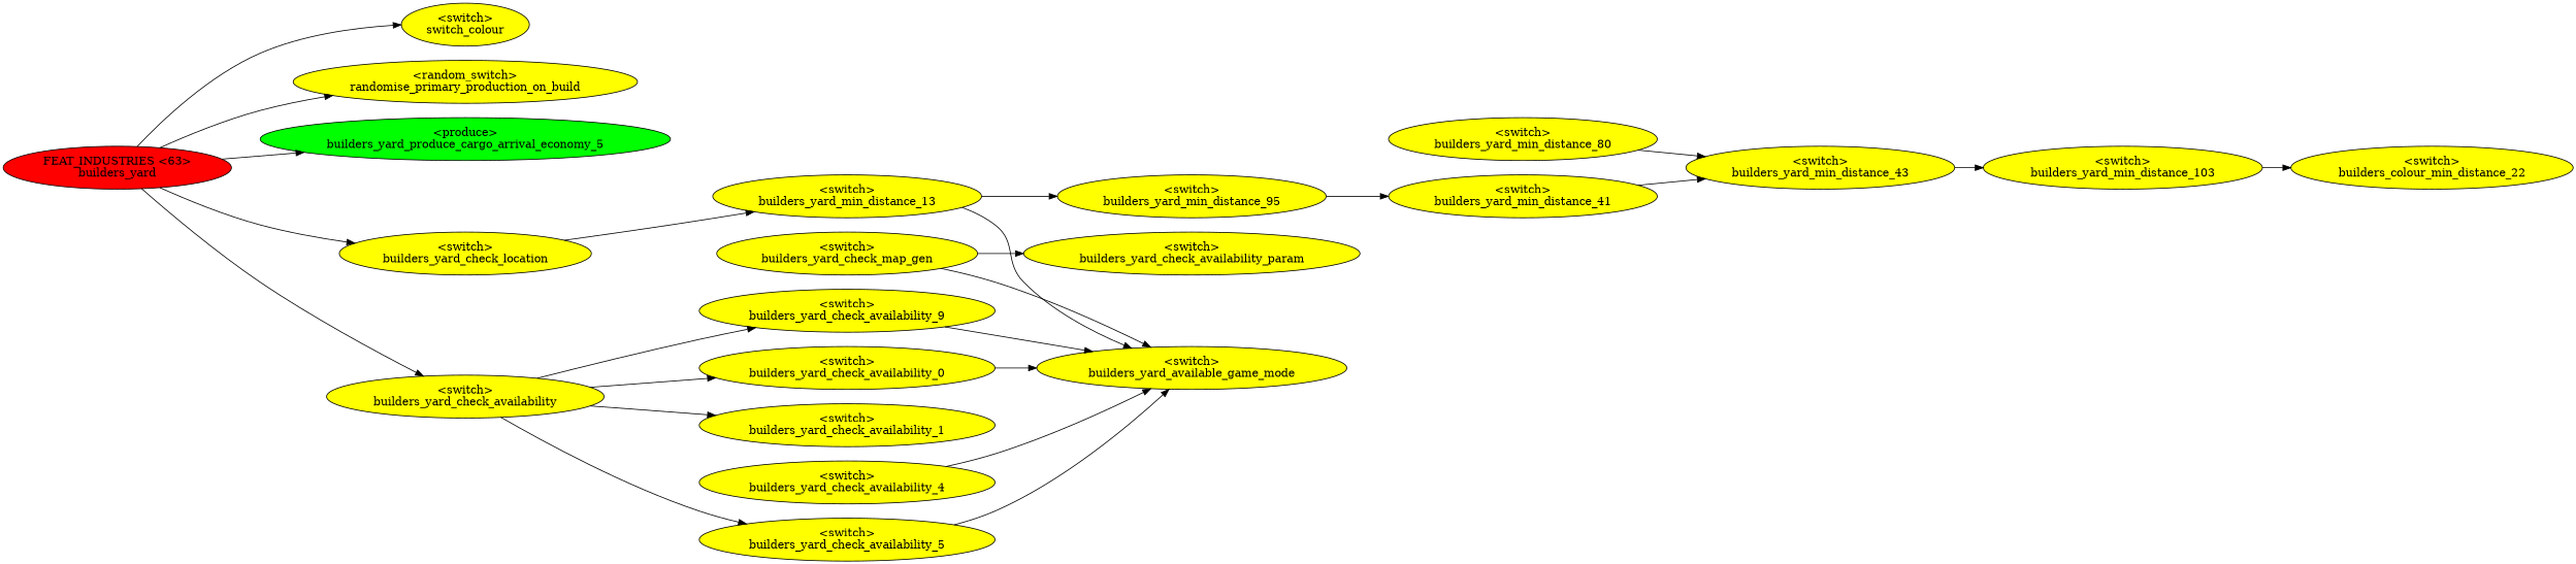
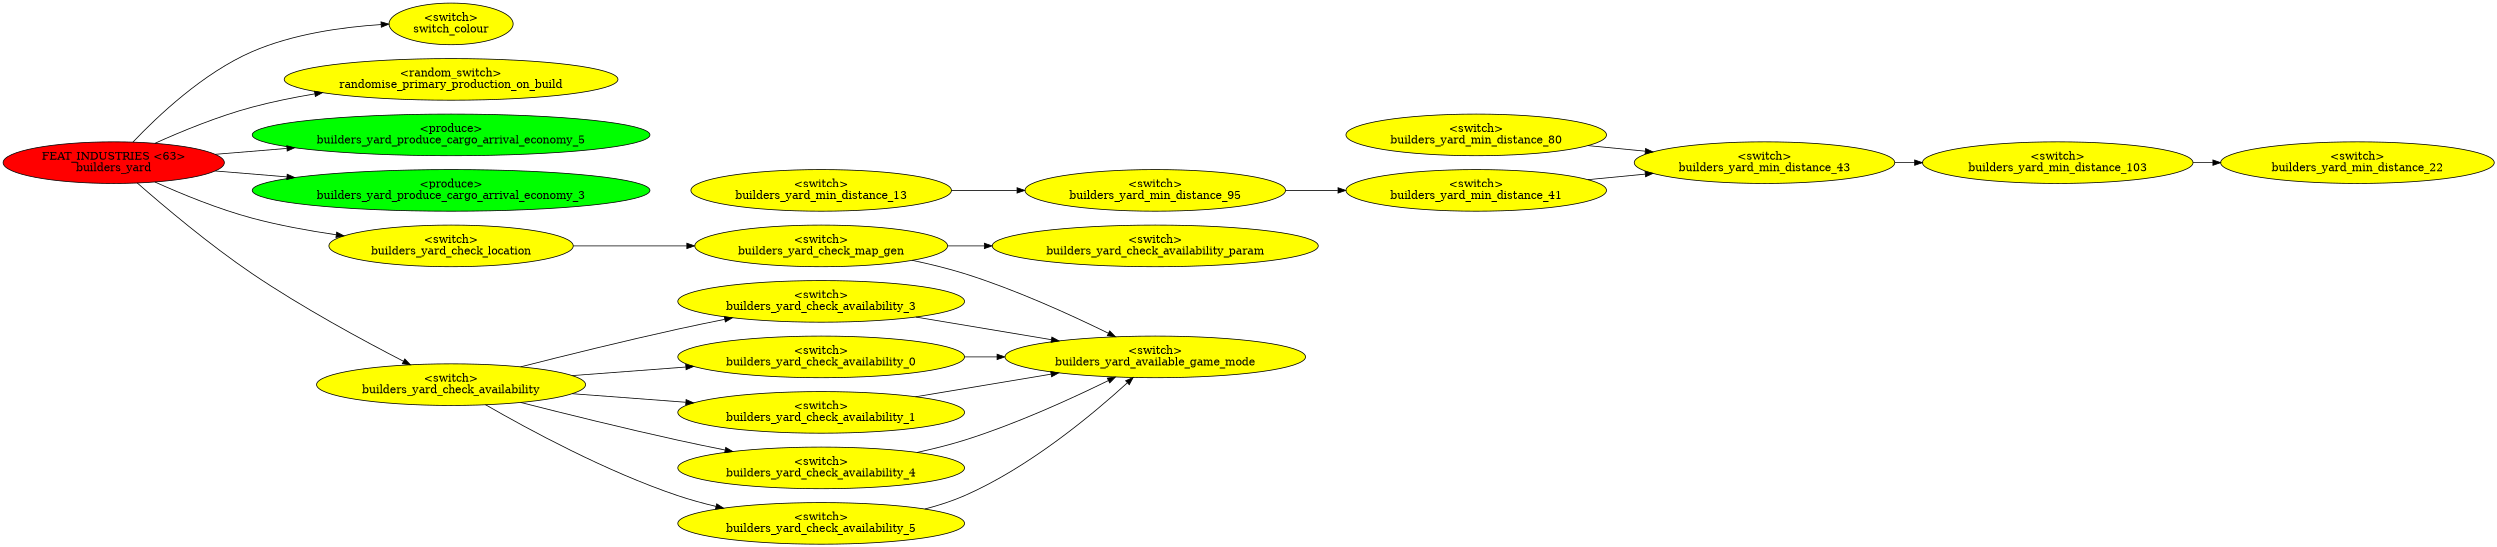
  digraph {
    rankdir=LR
    node [fillcolor=yellow style=filled]
    n1 [label="<switch>\nswitch_colour"]
    n2 [label="<random_switch>\nrandomise_primary_production_on_build"]
    n3 [fillcolor=green label="<produce>\nbuilders_yard_produce_cargo_arrival_economy_5"]
+   n4 [fillcolor=green label="<produce>\nbuilders_yard_produce_cargo_arrival_economy_3"]
    n5 [label="<switch>\nbuilders_yard_check_availability_param"]
    n6 [label="<switch>\nbuilders_yard_check_map_gen"]
    n7 [label="<switch>\nbuilders_yard_available_game_mode"]
    n8 [label="<switch>\nbuilders_yard_check_availability_0"]
    n9 [label="<switch>\nbuilders_yard_check_availability_1"]
    n10 [label="<switch>\nbuilders_yard_check_availability_4"]
    n11 [label="<switch>\nbuilders_yard_check_availability_5"]
-   n12 [label="<switch>\nbuilders_yard_check_availability_9"]
+   n12 [label="<switch>\nbuilders_yard_check_availability_3"]
    n13 [label="<switch>\nbuilders_yard_check_availability"]
-   n14 [label="<switch>\nbuilders_colour_min_distance_22"]
+   n14 [label="<switch>\nbuilders_yard_min_distance_22"]
    n15 [label="<switch>\nbuilders_yard_min_distance_103"]
    n16 [label="<switch>\nbuilders_yard_min_distance_43"]
    n17 [label="<switch>\nbuilders_yard_min_distance_80"]
    n18 [label="<switch>\nbuilders_yard_min_distance_41"]
    n19 [label="<switch>\nbuilders_yard_min_distance_95"]
    n20 [label="<switch>\nbuilders_yard_min_distance_13"]
    n21 [label="<switch>\nbuilders_yard_check_location"]
    n22 [fillcolor=red label="FEAT_INDUSTRIES <63>\nbuilders_yard"]
    n6 -> n5
    n6 -> n7
    n8 -> n7
-   n20 -> n7
+   n9 -> n7
    n10 -> n7
    n11 -> n7
    n12 -> n7
    n13 -> n8
    n13 -> n9
+   n13 -> n10
    n13 -> n11
    n13 -> n12
    n15 -> n14
    n16 -> n15
    n17 -> n16
    n18 -> n16
    n19 -> n18
    n20 -> n19
-   n21 -> n20
+   n21 -> n6
    n22 -> n1
    n22 -> n2
    n22 -> n3
+   n22 -> n4
    n22 -> n13
    n22 -> n21
  }
